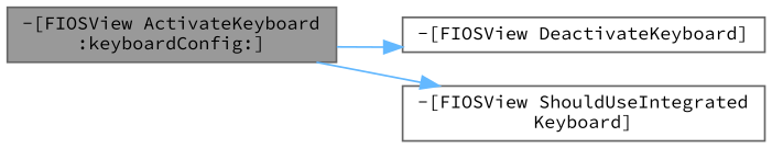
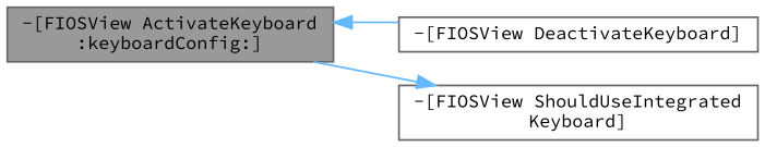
  digraph {
    fontname="Source Code Pro"
    rankdir=LR
    node [color=grey40 fillcolor=white fontname="Source Code Pro" fontsize=10 shape=box style=filled]
    edge [color=steelblue1 fontname="Source Code Pro" fontsize=10 labelfontname=Helvetica labelfontsize=10 style=solid]
    n1 [color=gray40 fillcolor=grey60 fontcolor=black height=0.2 label="-[FIOSView ActivateKeyboard\l:keyboardConfig:]" width=0.4]
    n2 [height=0.2 label="-[FIOSView DeactivateKeyboard]" width=0.4]
    n3 [height=0.2 label="-[FIOSView ShouldUseIntegrated\lKeyboard]" width=0.4]
-   n1 -> n2
+   n2 -> n1
    n1 -> n3
  }
